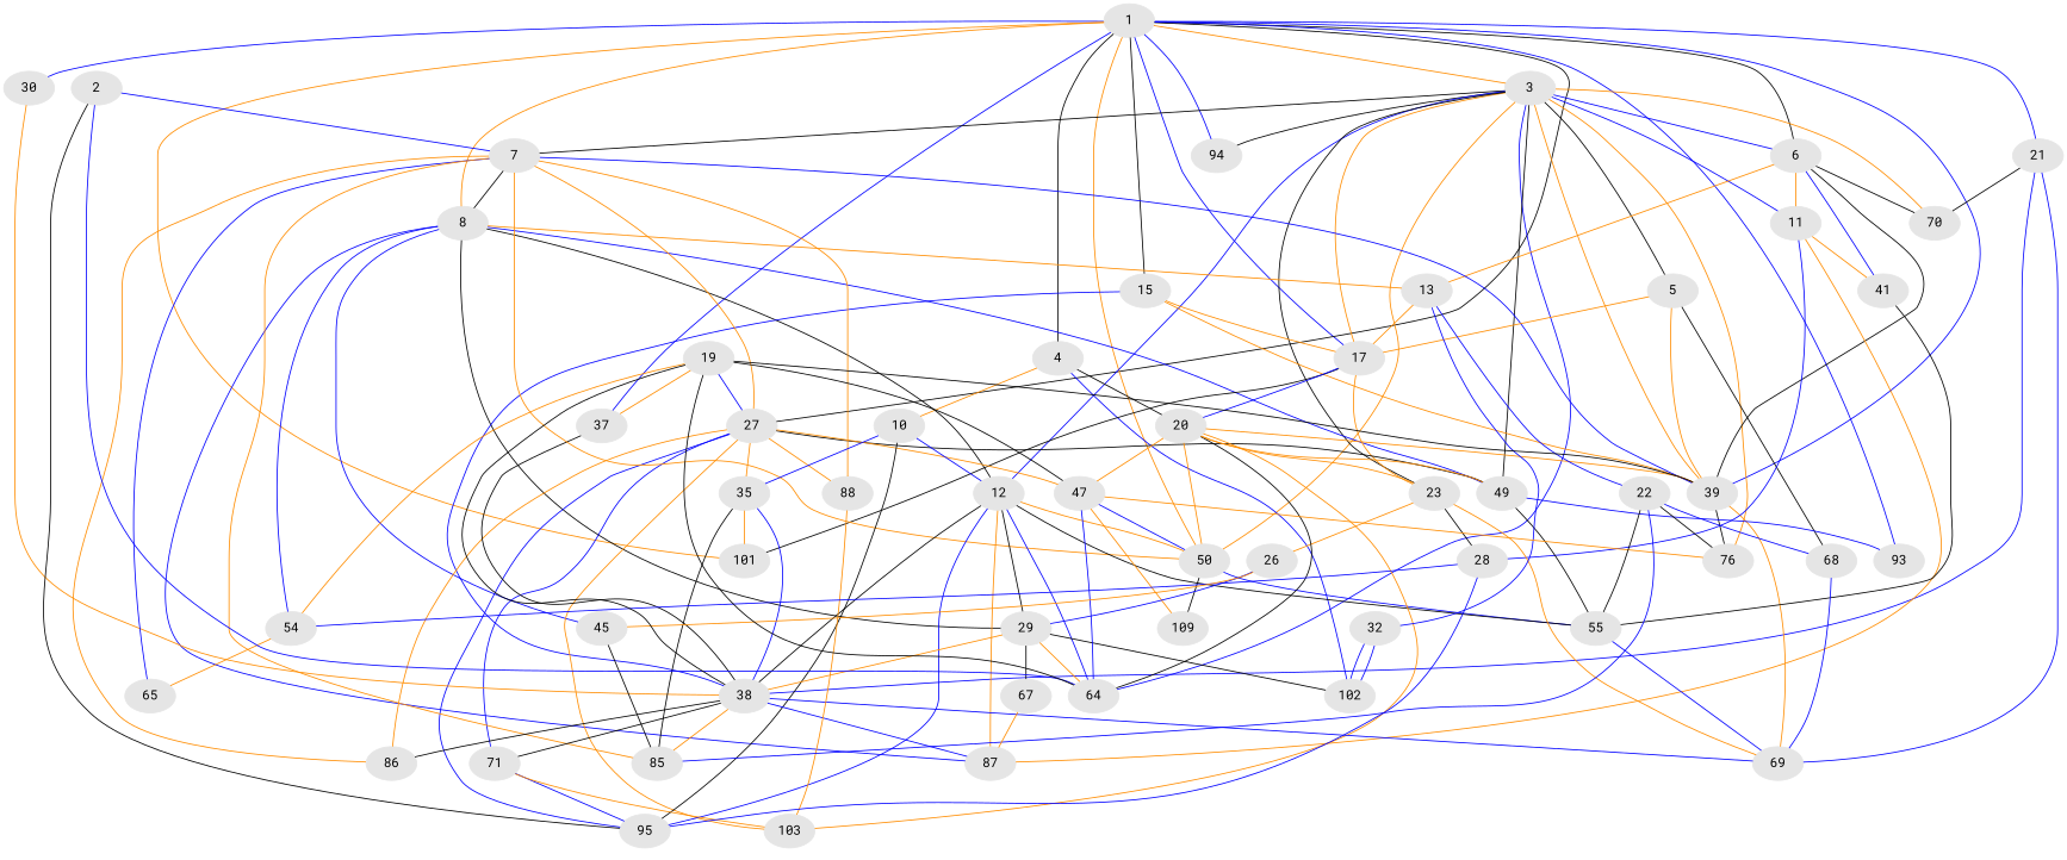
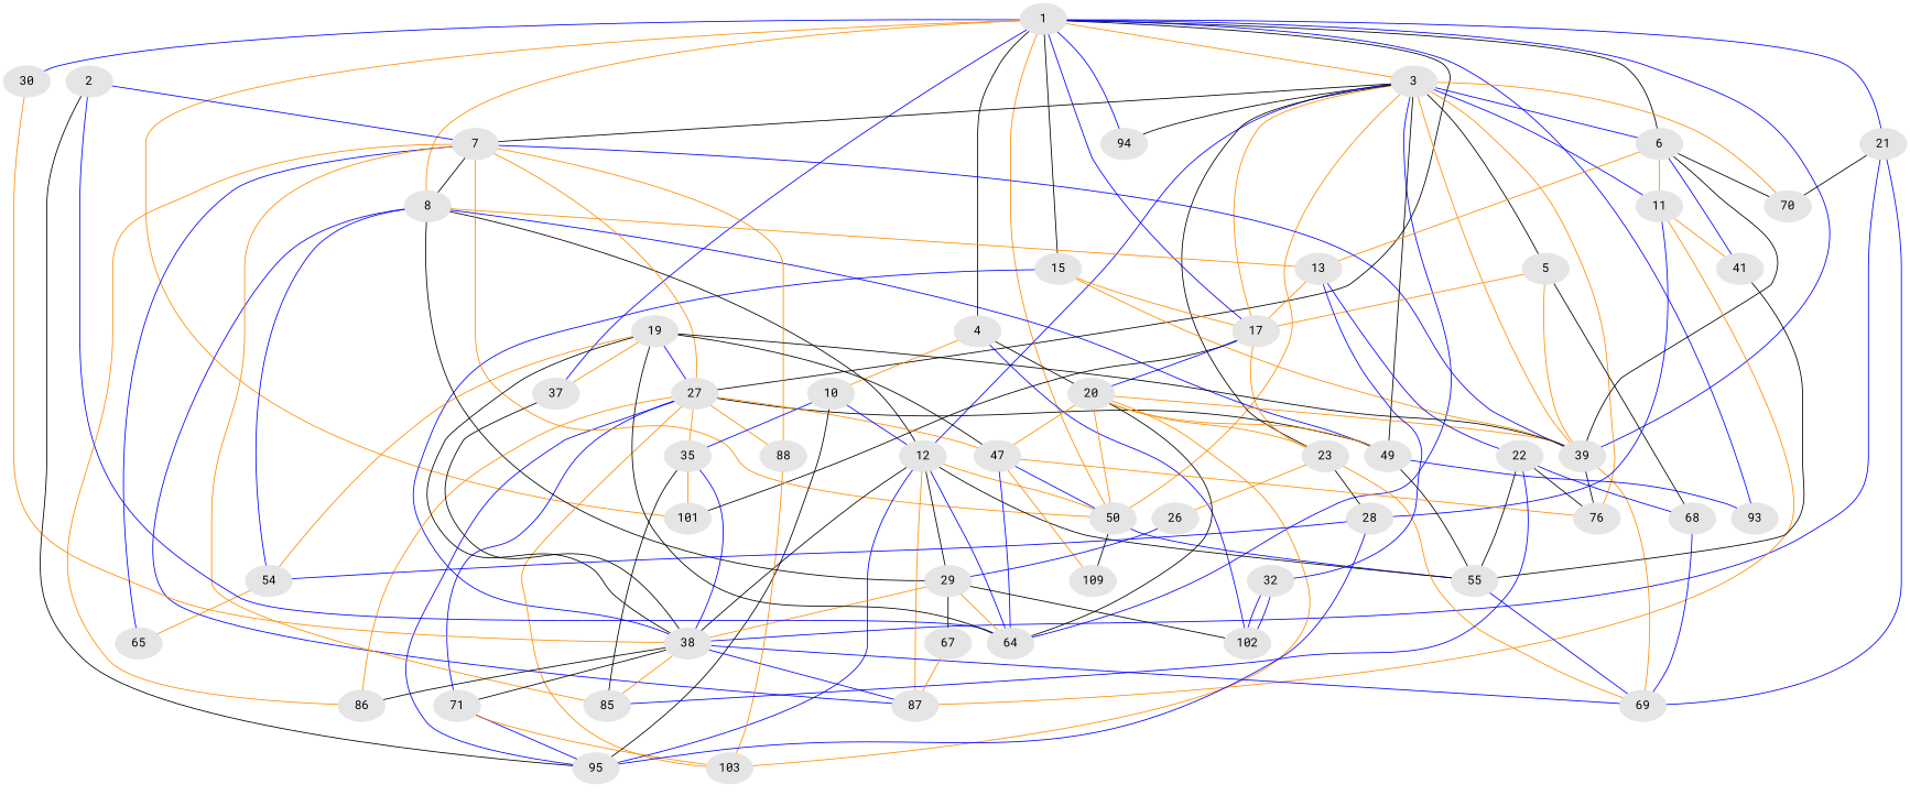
  graph {
    fontname="Roboto Mono"
    node [color=gray90 fontname="Roboto Mono" style=filled]
    edge [color=darkorange fontname="Roboto Mono"]
    1 [super="+40+33"]
    3 [super="+44+24"]
    4 [super="+14"]
    6 [super="+51+9"]
    8 [super="+16+87"]
    15 [super="+56"]
    17 [super="+75"]
    21 [super="+53"]
    27 [super="+79+105+90+31"]
    30
    37
    39 [super="+72+52"]
    50 [super="+57"]
    93
    94
    101
    7 [super="+18+58"]
    64
    5
    11 [super="+34"]
    12 [super="+59+78"]
    23 [super="+104"]
    49 [super="+89"]
    70
    76
    10 [super="+110+42"]
    20 [super="+25"]
    102
    13 [super="+100"]
    41
    29 [super="+61"]
-   45
    54
    n34 [label=87]
    38 [super="+74+108"]
    69 [super="+99"]
    95 [super="+96"]
    86
    88
    35 [super="+84"]
    47 [super="+48"]
    103
    71
    55 [super="+97"]
    109
    65
    85
    2
    68
    28
    26 [super="+92"]
    22 [super="+66"]
    32
    67
    19 [super="+107"]
    1 -- 3
    1 -- 4 [color=black weight=2]
    1 -- 6 [color=black]
    1 -- 8
    1 -- 15 [color=black]
    1 -- 17 [color=blue]
    1 -- 21 [color=blue]
    1 -- 27 [color=black weight=2]
    1 -- 30 [color=blue weight=2]
    1 -- 37 [color=blue]
    1 -- 39 [color=blue]
    1 -- 50
    1 -- 93 [color=blue]
    1 -- 94 [color=blue]
    1 -- 101 [weight=2]
    3 -- 6 [color=blue weight=2]
    3 -- 17
    3 -- 39
    3 -- 50
    3 -- 94 [color=black]
    3 -- 7 [color=black]
    3 -- 64 [color=blue]
    3 -- 5 [color=black]
    3 -- 11 [color=blue weight=2]
    3 -- 12 [color=blue]
    3 -- 23 [color=black]
    3 -- 49 [color=black]
    3 -- 70
    3 -- 76
    4 -- 10
    4 -- 20 [color=black]
    4 -- 102 [color=blue]
    6 -- 39 [color=black]
    6 -- 11
    6 -- 70 [color=black]
    6 -- 13
    6 -- 41 [color=blue]
    8 -- 12 [color=black]
    8 -- 49 [color=blue]
    8 -- 13
    8 -- 29 [color=black]
-   8 -- 45 [color=blue]
    8 -- 54 [color=blue]
    8 -- n34 [color=blue]
    15 -- 17
    15 -- 39
    15 -- 38 [color=blue weight=2]
    17 -- 101 [color=black]
    17 -- 23
    17 -- 20 [color=blue]
    21 -- 70 [color=black]
    21 -- 38 [color=blue]
    21 -- 69 [color=blue]
    27 -- 49 [color=black]
    27 -- 95 [color=blue]
    27 -- 86
    27 -- 88
    27 -- 35
    27 -- 47
    27 -- 103
    27 -- 71 [color=blue]
    30 -- 38
    37 -- 38 [color=black]
    39 -- 76 [color=black]
    39 -- 69
    50 -- 55 [color=blue]
    50 -- 109 [color=black]
    7 -- 8 [color=black]
    7 -- 27
    7 -- 39 [color=blue]
    7 -- 50
    7 -- 86
    7 -- 88
    7 -- 65 [color=blue]
    7 -- 85
    5 -- 17
    5 -- 39
    5 -- 68 [color=black]
    11 -- 41
    11 -- n34
    11 -- 28 [color=blue]
    12 -- 50
    12 -- 64 [color=blue]
    12 -- 29 [color=black]
    12 -- n34
    12 -- 38 [color=black weight=3]
    12 -- 95 [color=blue]
    12 -- 55 [color=black]
    23 -- 69
    23 -- 28 [color=black]
    23 -- 26
    49 -- 93 [color=blue]
    49 -- 55 [color=black]
    10 -- 12 [color=blue weight=2]
    10 -- 95 [color=black]
    10 -- 35 [color=blue]
    20 -- 39
    20 -- 50
    20 -- 64 [color=black]
    20 -- 23
    20 -- 49
    20 -- 47
    20 -- 103
    13 -- 17
    13 -- 22 [color=blue]
    13 -- 32 [color=blue]
    41 -- 55 [color=black]
    29 -- 64
    29 -- 102 [color=black]
    29 -- 38
    29 -- 67 [color=black]
-   45 -- 85 [color=black]
    54 -- 65
    38 -- n34 [color=blue]
    38 -- 69 [color=blue]
    38 -- 86 [color=black]
    38 -- 71 [color=black]
    38 -- 85
    88 -- 103
    35 -- 101
    35 -- 38 [color=blue]
    35 -- 85 [color=black]
    47 -- 50 [color=blue]
    47 -- 64 [color=blue]
    47 -- 76
    47 -- 109
    71 -- 95 [color=blue]
    71 -- 103
    55 -- 69 [color=blue]
    2 -- 7 [color=blue]
    2 -- 64 [color=blue]
    2 -- 95 [color=black]
    68 -- 69 [color=blue]
    28 -- 54 [color=blue]
    28 -- 95 [color=blue]
    26 -- 29 [color=blue]
-   26 -- 45
    22 -- 76 [color=black]
    22 -- 55 [color=black]
    22 -- 85 [color=blue]
    22 -- 68 [color=blue weight=2]
    32 -- 102 [color=blue]
    32 -- 102 [color=blue]
    67 -- n34
    19 -- 27 [color=blue]
    19 -- 37
    19 -- 39 [color=black]
    19 -- 64 [color=black]
    19 -- 54
    19 -- 38 [color=black]
    19 -- 47 [color=black]
  }
